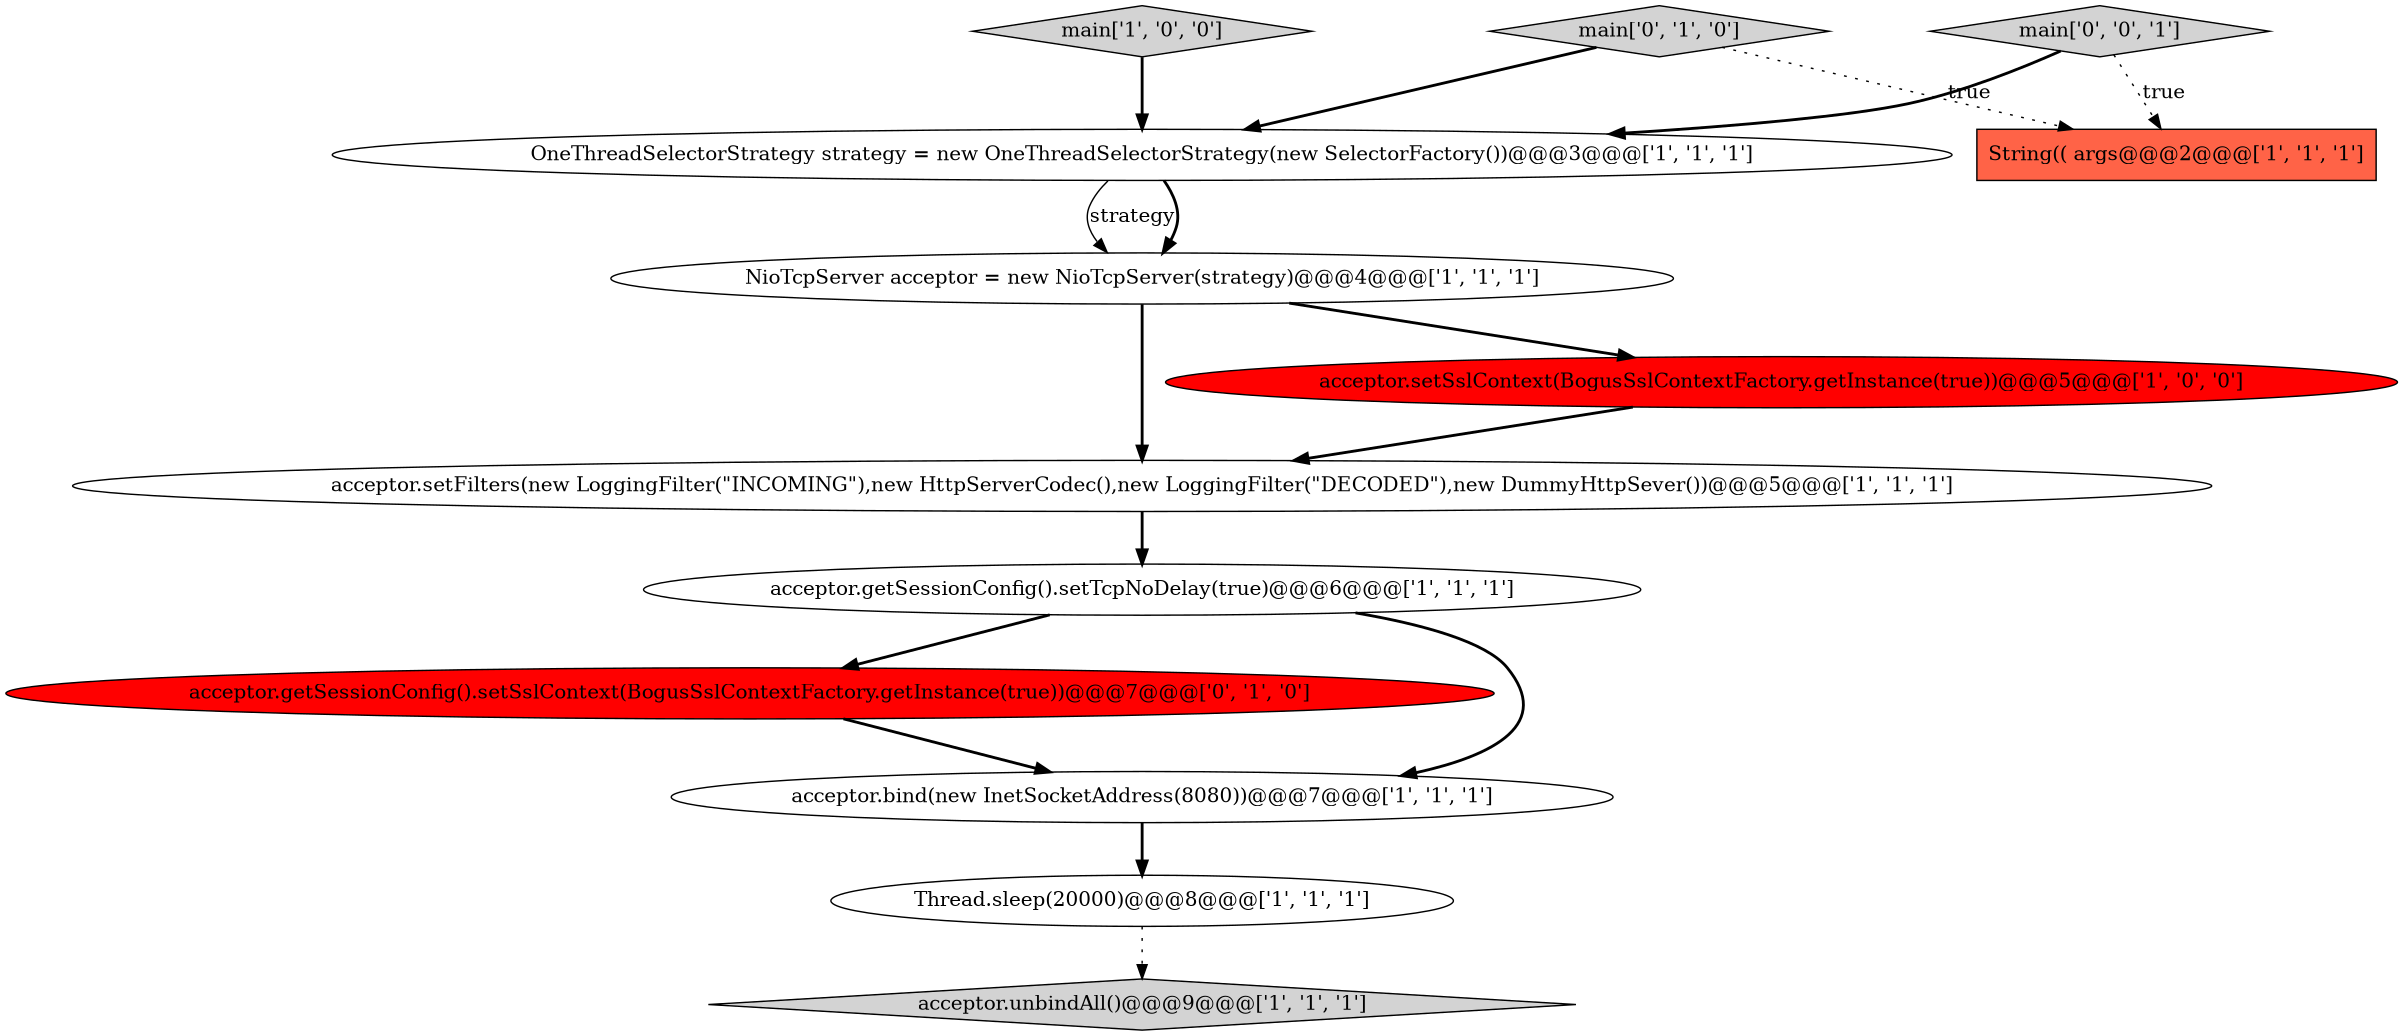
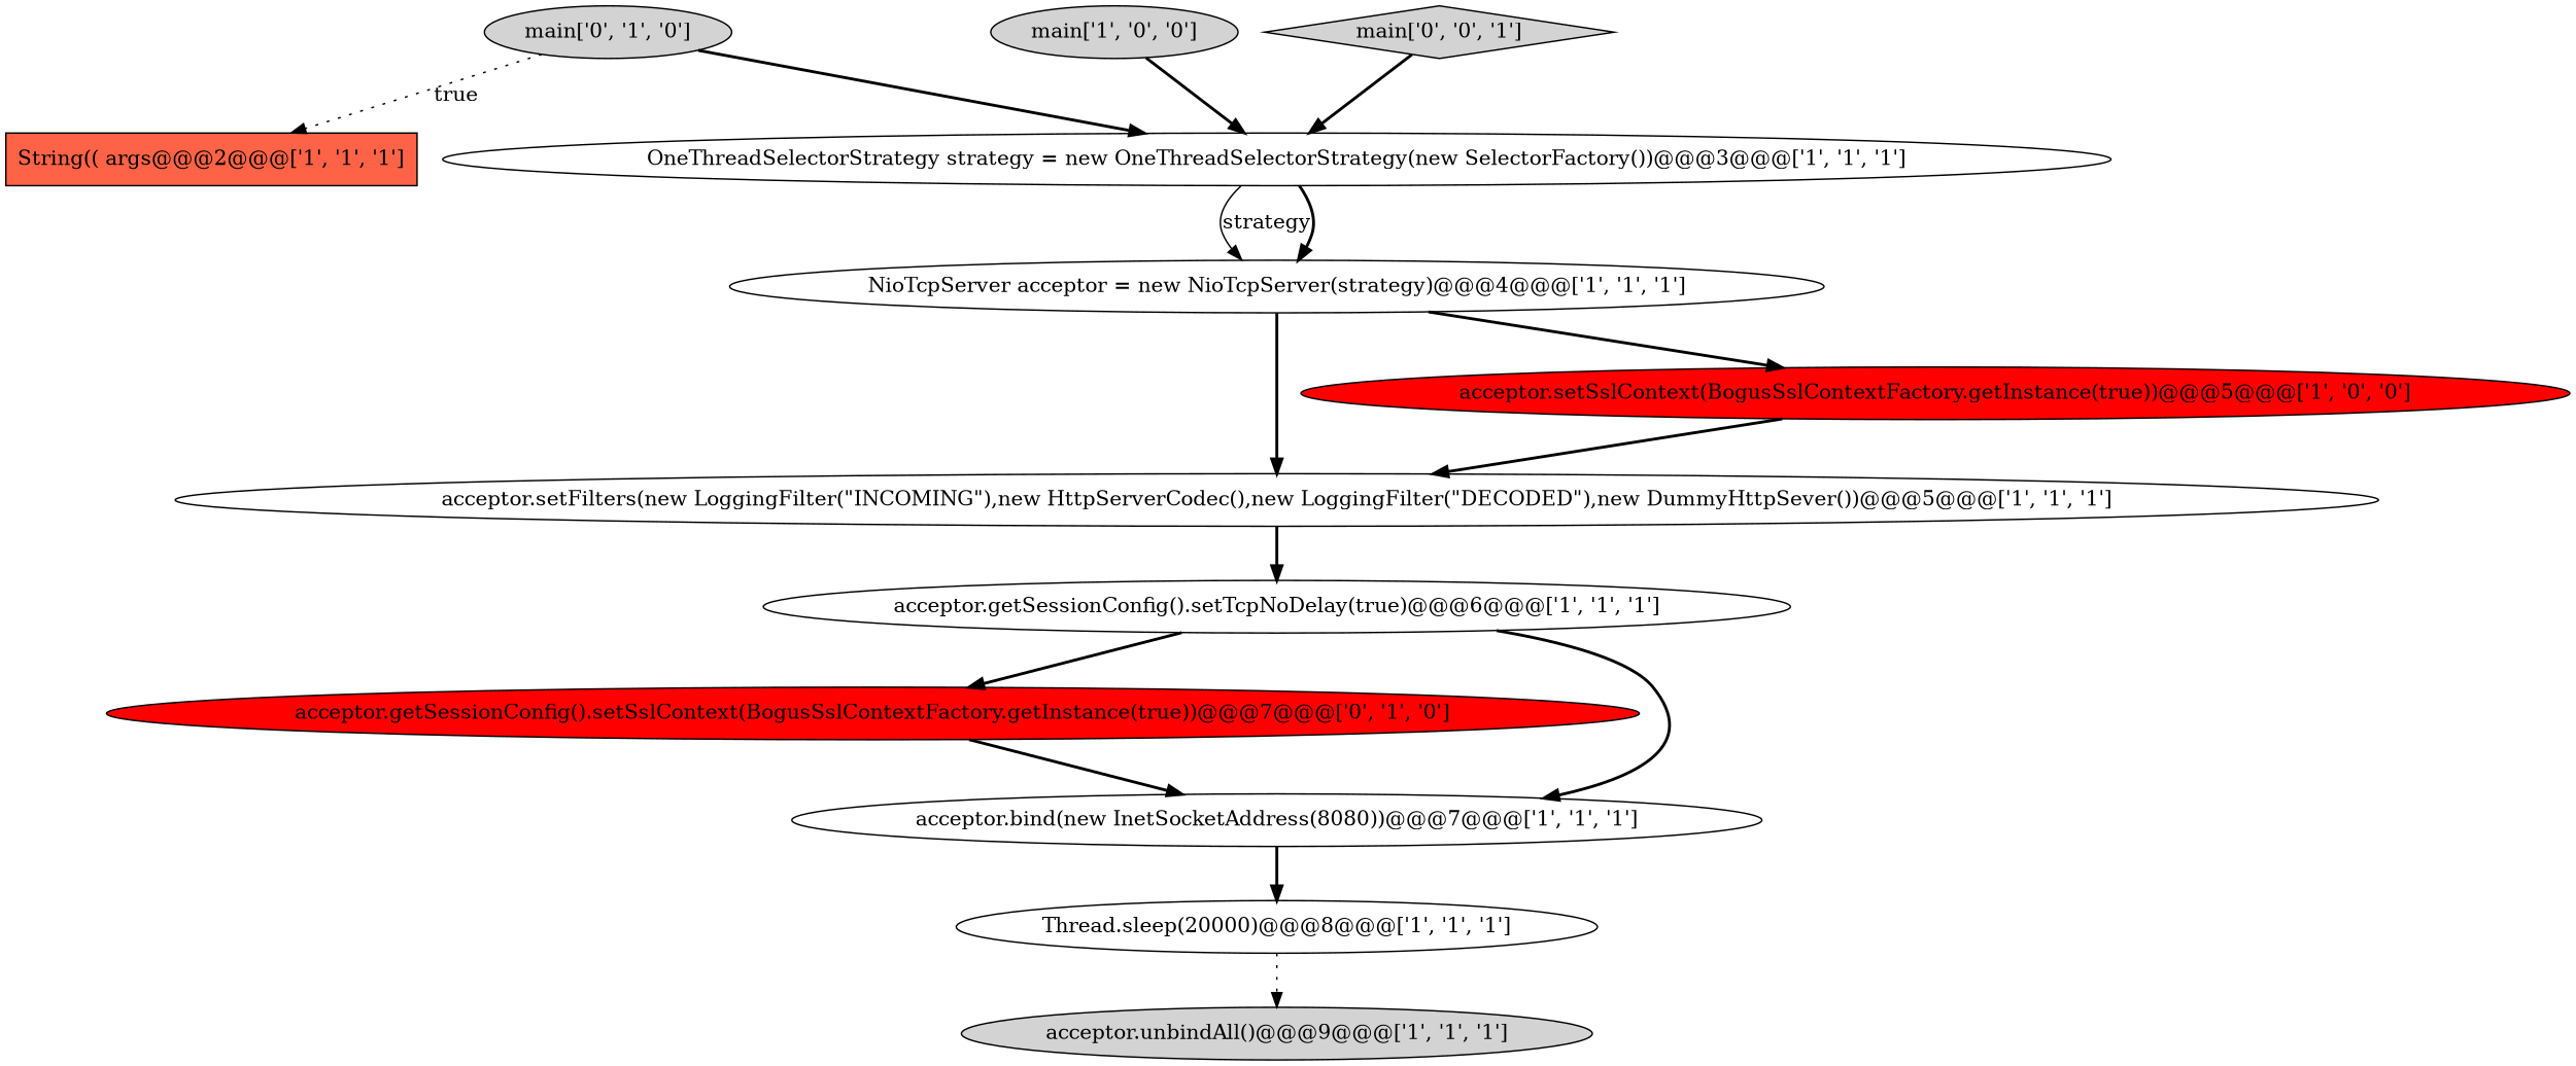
  digraph {
    node [fillcolor=white shape=ellipse style=filled]
    edge [style=bold]
    n1 [label="OneThreadSelectorStrategy strategy = new OneThreadSelectorStrategy(new SelectorFactory())@@@3@@@['1', '1', '1']"]
    n2 [label="NioTcpServer acceptor = new NioTcpServer(strategy)@@@4@@@['1', '1', '1']"]
    n3 [label="acceptor.setFilters(new LoggingFilter(\"INCOMING\"),new HttpServerCodec(),new LoggingFilter(\"DECODED\"),new DummyHttpSever())@@@5@@@['1', '1', '1']"]
    n4 [fillcolor=red label="acceptor.setSslContext(BogusSslContextFactory.getInstance(true))@@@5@@@['1', '0', '0']"]
    n5 [fillcolor=tomato label="String(( args@@@2@@@['1', '1', '1']" shape=box]
    n6 [fillcolor=red label="acceptor.getSessionConfig().setSslContext(BogusSslContextFactory.getInstance(true))@@@7@@@['0', '1', '0']"]
    n7 [label="acceptor.bind(new InetSocketAddress(8080))@@@7@@@['1', '1', '1']"]
    n8 [label="Thread.sleep(20000)@@@8@@@['1', '1', '1']"]
-   n9 [fillcolor=lightgray label="acceptor.unbindAll()@@@9@@@['1', '1', '1']" shape=diamond]
+   n9 [fillcolor=lightgray label="acceptor.unbindAll()@@@9@@@['1', '1', '1']"]
    n10 [label="acceptor.getSessionConfig().setTcpNoDelay(true)@@@6@@@['1', '1', '1']"]
-   n11 [fillcolor=lightgray label="main['0', '1', '0']" shape=diamond]
-   n12 [fillcolor=lightgray label="main['1', '0', '0']" shape=diamond]
+   n11 [fillcolor=lightgray label="main['0', '1', '0']"]
+   n12 [fillcolor=lightgray label="main['1', '0', '0']"]
    n13 [fillcolor=lightgray label="main['0', '0', '1']" shape=diamond]
    n1 -> n2 [label=strategy style=solid]
    n1 -> n2
    n2 -> n3
    n2 -> n4
    n3 -> n10
    n4 -> n3
    n6 -> n7
    n7 -> n8
    n8 -> n9 [style=dotted]
    n10 -> n6
    n10 -> n7
    n11 -> n1
    n11 -> n5 [label=true style=dotted]
    n12 -> n1
    n13 -> n1
-   n13 -> n5 [label=true style=dotted]
  }
